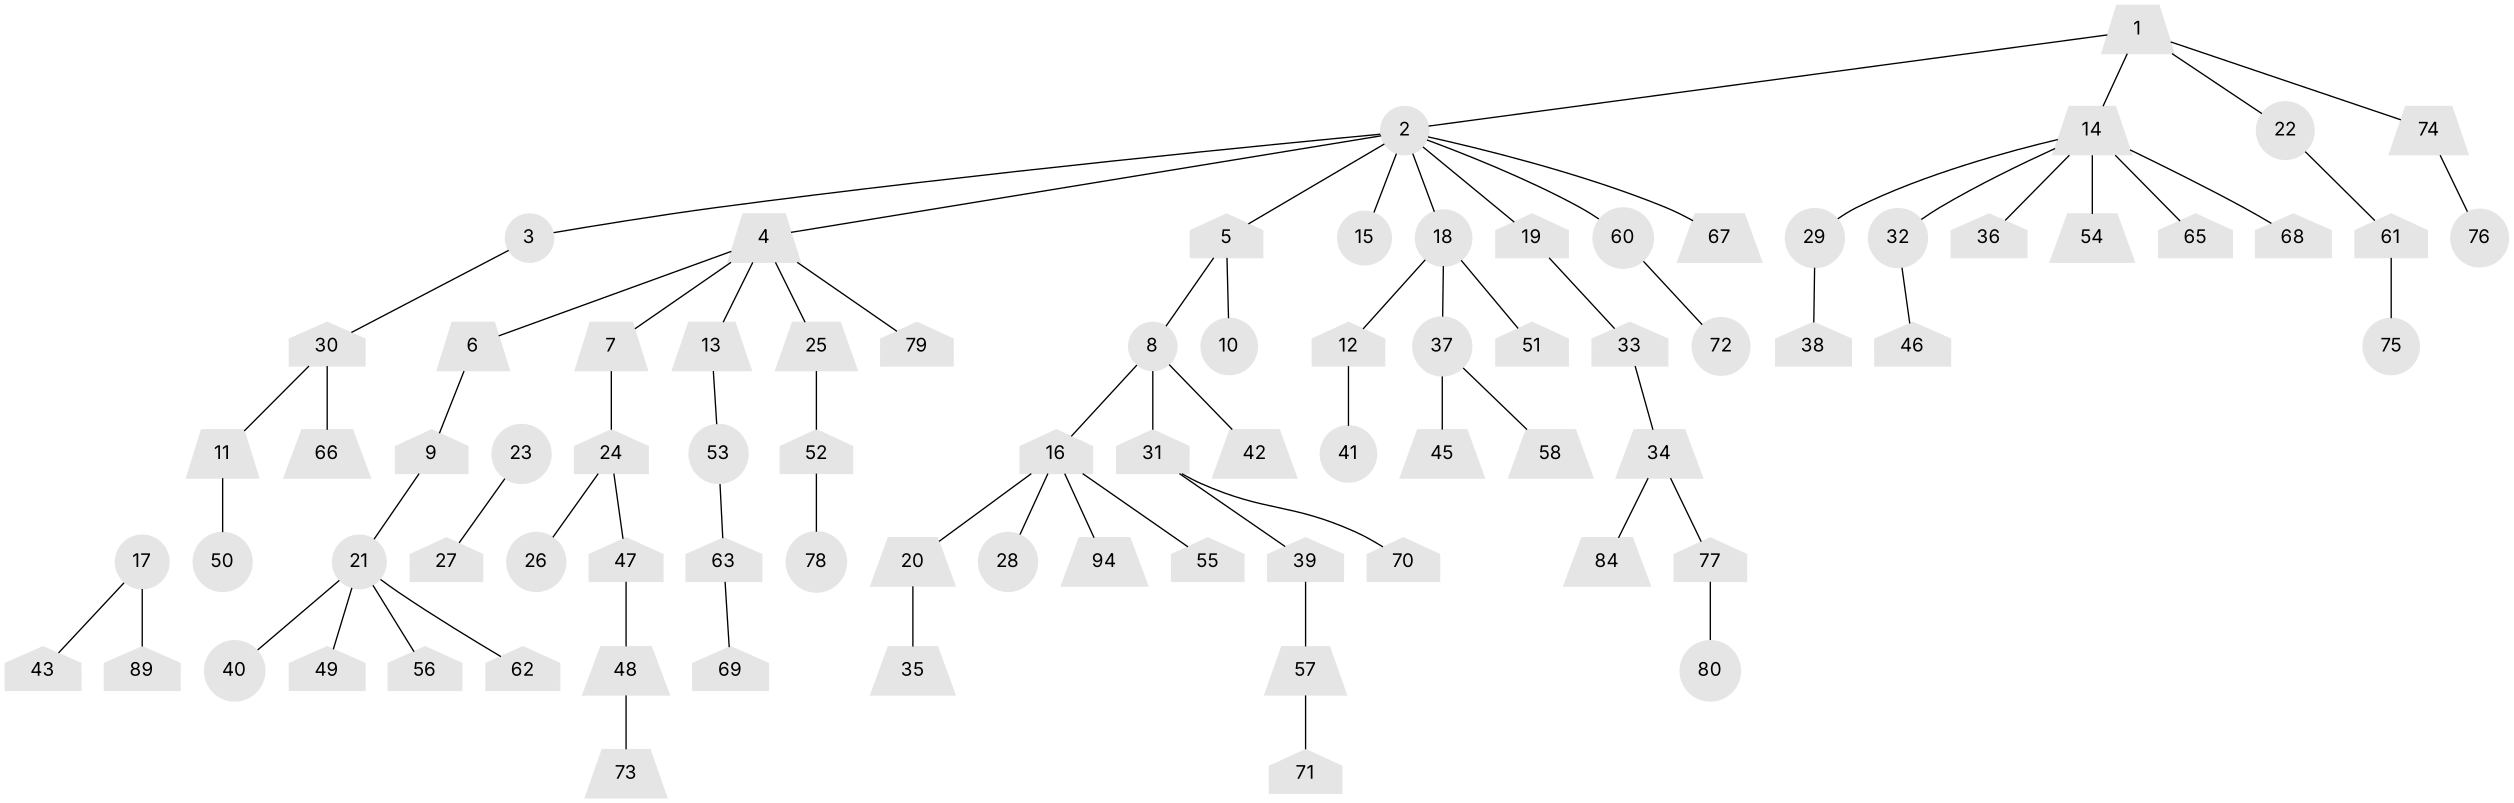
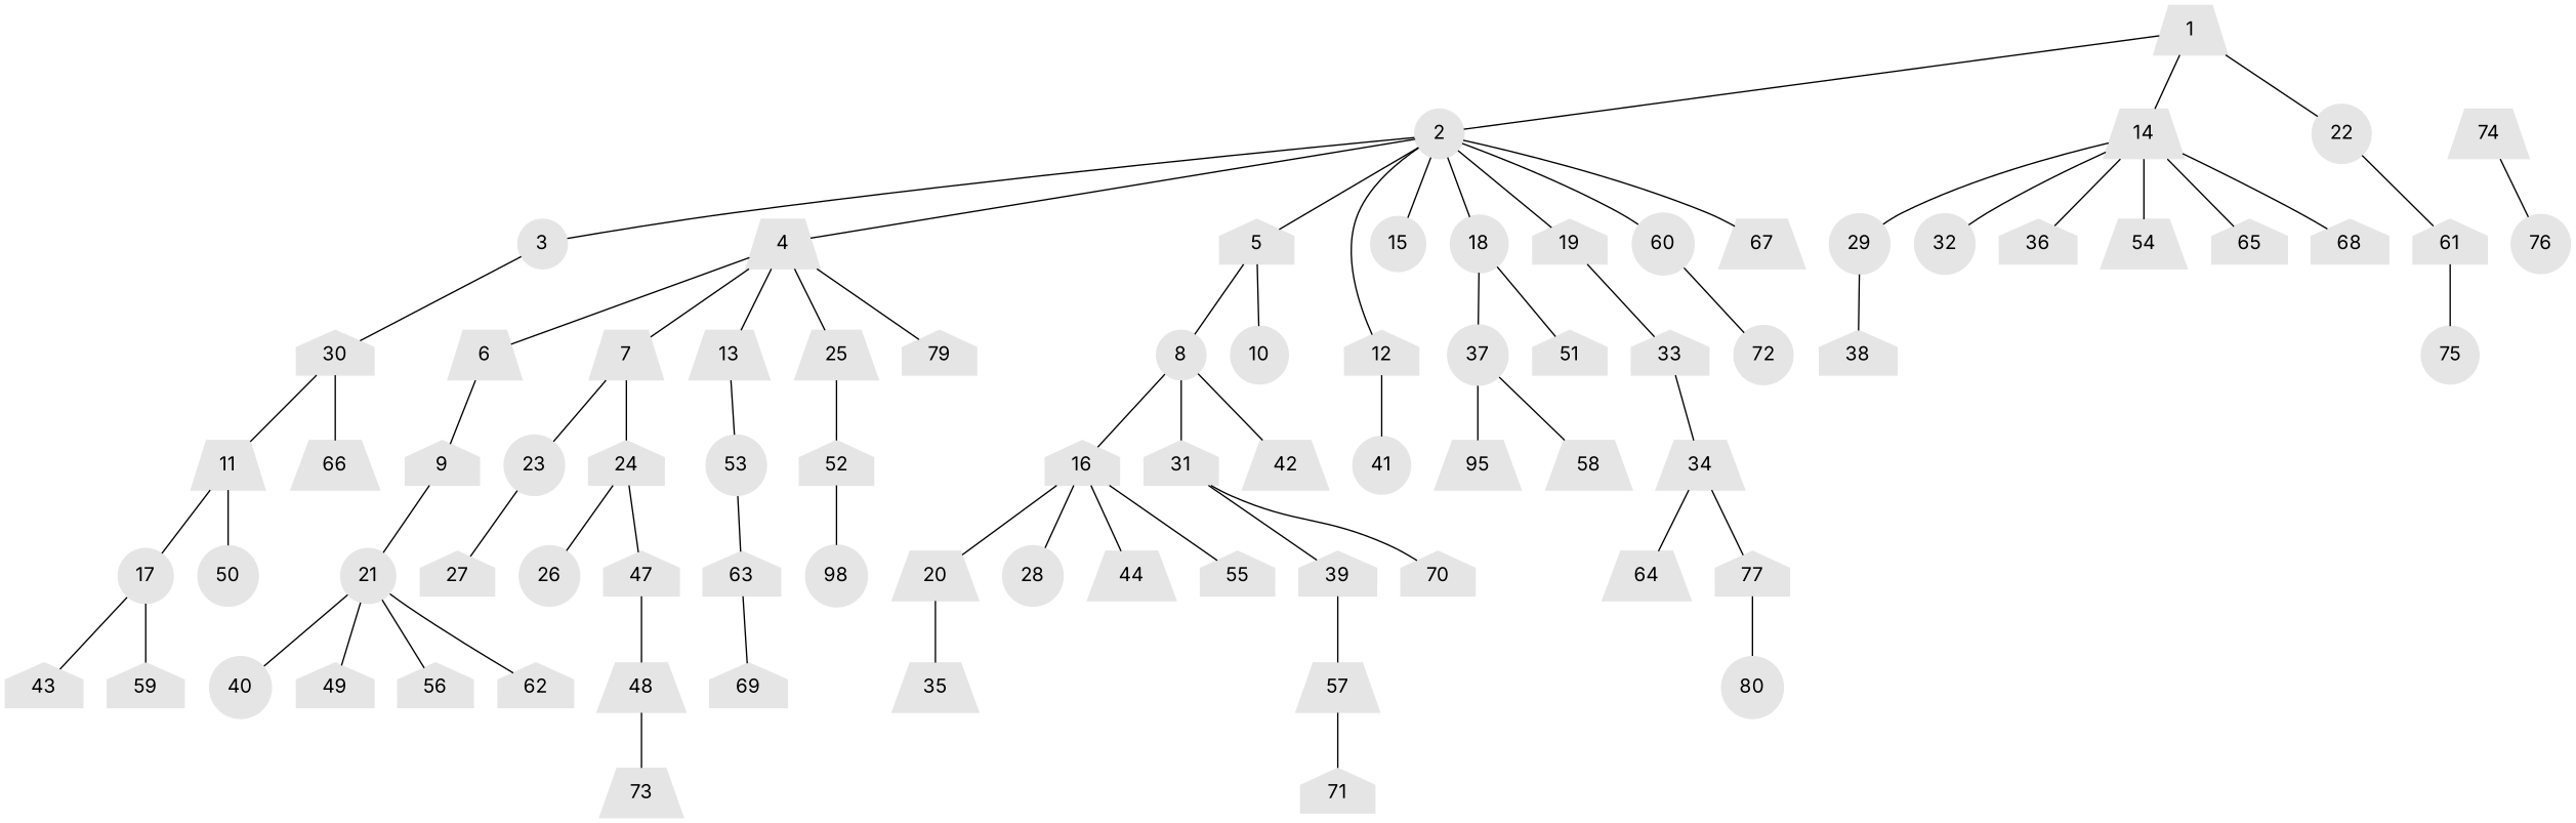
  graph {
    fontname=Inter
    node [color=gray90 fontname=Inter shape=house style=filled]
    edge [fontname=Inter]
    1 [shape=trapezium]
    2 [shape=circle]
    14 [shape=trapezium]
    22 [shape=circle]
    74 [shape=trapezium]
    3 [shape=circle]
    4 [shape=trapezium]
    5
    12
    15 [shape=circle]
    18 [shape=circle]
    19
    60 [shape=circle]
    67 [shape=trapezium]
    29 [shape=circle]
    32 [shape=circle]
    36
    54 [shape=trapezium]
    65
    68
    61
    76 [shape=circle]
    30
    6 [shape=trapezium]
    7 [shape=trapezium]
    13 [shape=trapezium]
    25 [shape=trapezium]
    79
    8 [shape=circle]
    10 [shape=circle]
    41 [shape=circle]
    37 [shape=circle]
    51
    33
    72 [shape=circle]
    11 [shape=trapezium]
    17 [shape=circle]
    50 [shape=circle]
    66 [shape=trapezium]
    9
    23 [shape=circle]
    24
    53 [shape=circle]
    52
    16
    31
    42 [shape=trapezium]
    21 [shape=circle]
    27
    26 [shape=circle]
    47
    20 [shape=trapezium]
    28 [shape=circle]
-   44 [shape=trapezium label=94]
+   44 [shape=trapezium]
    55
    39
    70
    40 [shape=circle]
    49
    56
    62
    43
-   59 [label=89]
+   59
    63
    38
-   46
    35 [shape=trapezium]
-   45 [shape=trapezium]
+   45 [shape=trapezium label=95]
    58 [shape=trapezium]
    34 [shape=trapezium]
    75 [shape=circle]
    48 [shape=trapezium]
-   78 [shape=circle]
+   78 [shape=circle label=98]
    57 [shape=trapezium]
-   64 [shape=trapezium label=84]
+   64 [shape=trapezium]
    77
    80 [shape=circle]
    71
    73 [shape=trapezium]
    69
    1 -- 2
    1 -- 14
    1 -- 22
-   1 -- 74
    2 -- 3
    2 -- 4
    2 -- 5
-   18 -- 12
+   2 -- 12
    2 -- 15
    2 -- 18
    2 -- 19
    2 -- 60
    2 -- 67
    14 -- 29
    14 -- 32
    14 -- 36
    14 -- 54
    14 -- 65
    14 -- 68
    22 -- 61
    74 -- 76
    3 -- 30
    4 -- 6
    4 -- 7
    4 -- 13
    4 -- 25
    4 -- 79
    5 -- 8
    5 -- 10
    12 -- 41
    18 -- 37
    18 -- 51
    19 -- 33
    60 -- 72
    29 -- 38
-   32 -- 46
    61 -- 75
    30 -- 11
    30 -- 66
    6 -- 9
+   7 -- 23
    7 -- 24
    13 -- 53
    25 -- 52
    8 -- 16
    8 -- 31
    8 -- 42
    37 -- 45
    37 -- 58
    33 -- 34
+   11 -- 17
    11 -- 50
    17 -- 43
    17 -- 59
    9 -- 21
    23 -- 27
    24 -- 26
    24 -- 47
    53 -- 63
    52 -- 78
    16 -- 20
    16 -- 28
    16 -- 44
    16 -- 55
    31 -- 39
    31 -- 70
    21 -- 40
    21 -- 49
    21 -- 56
    21 -- 62
    47 -- 48
    20 -- 35
    39 -- 57
    63 -- 69
    34 -- 64
    34 -- 77
    48 -- 73
    57 -- 71
    77 -- 80
  }
